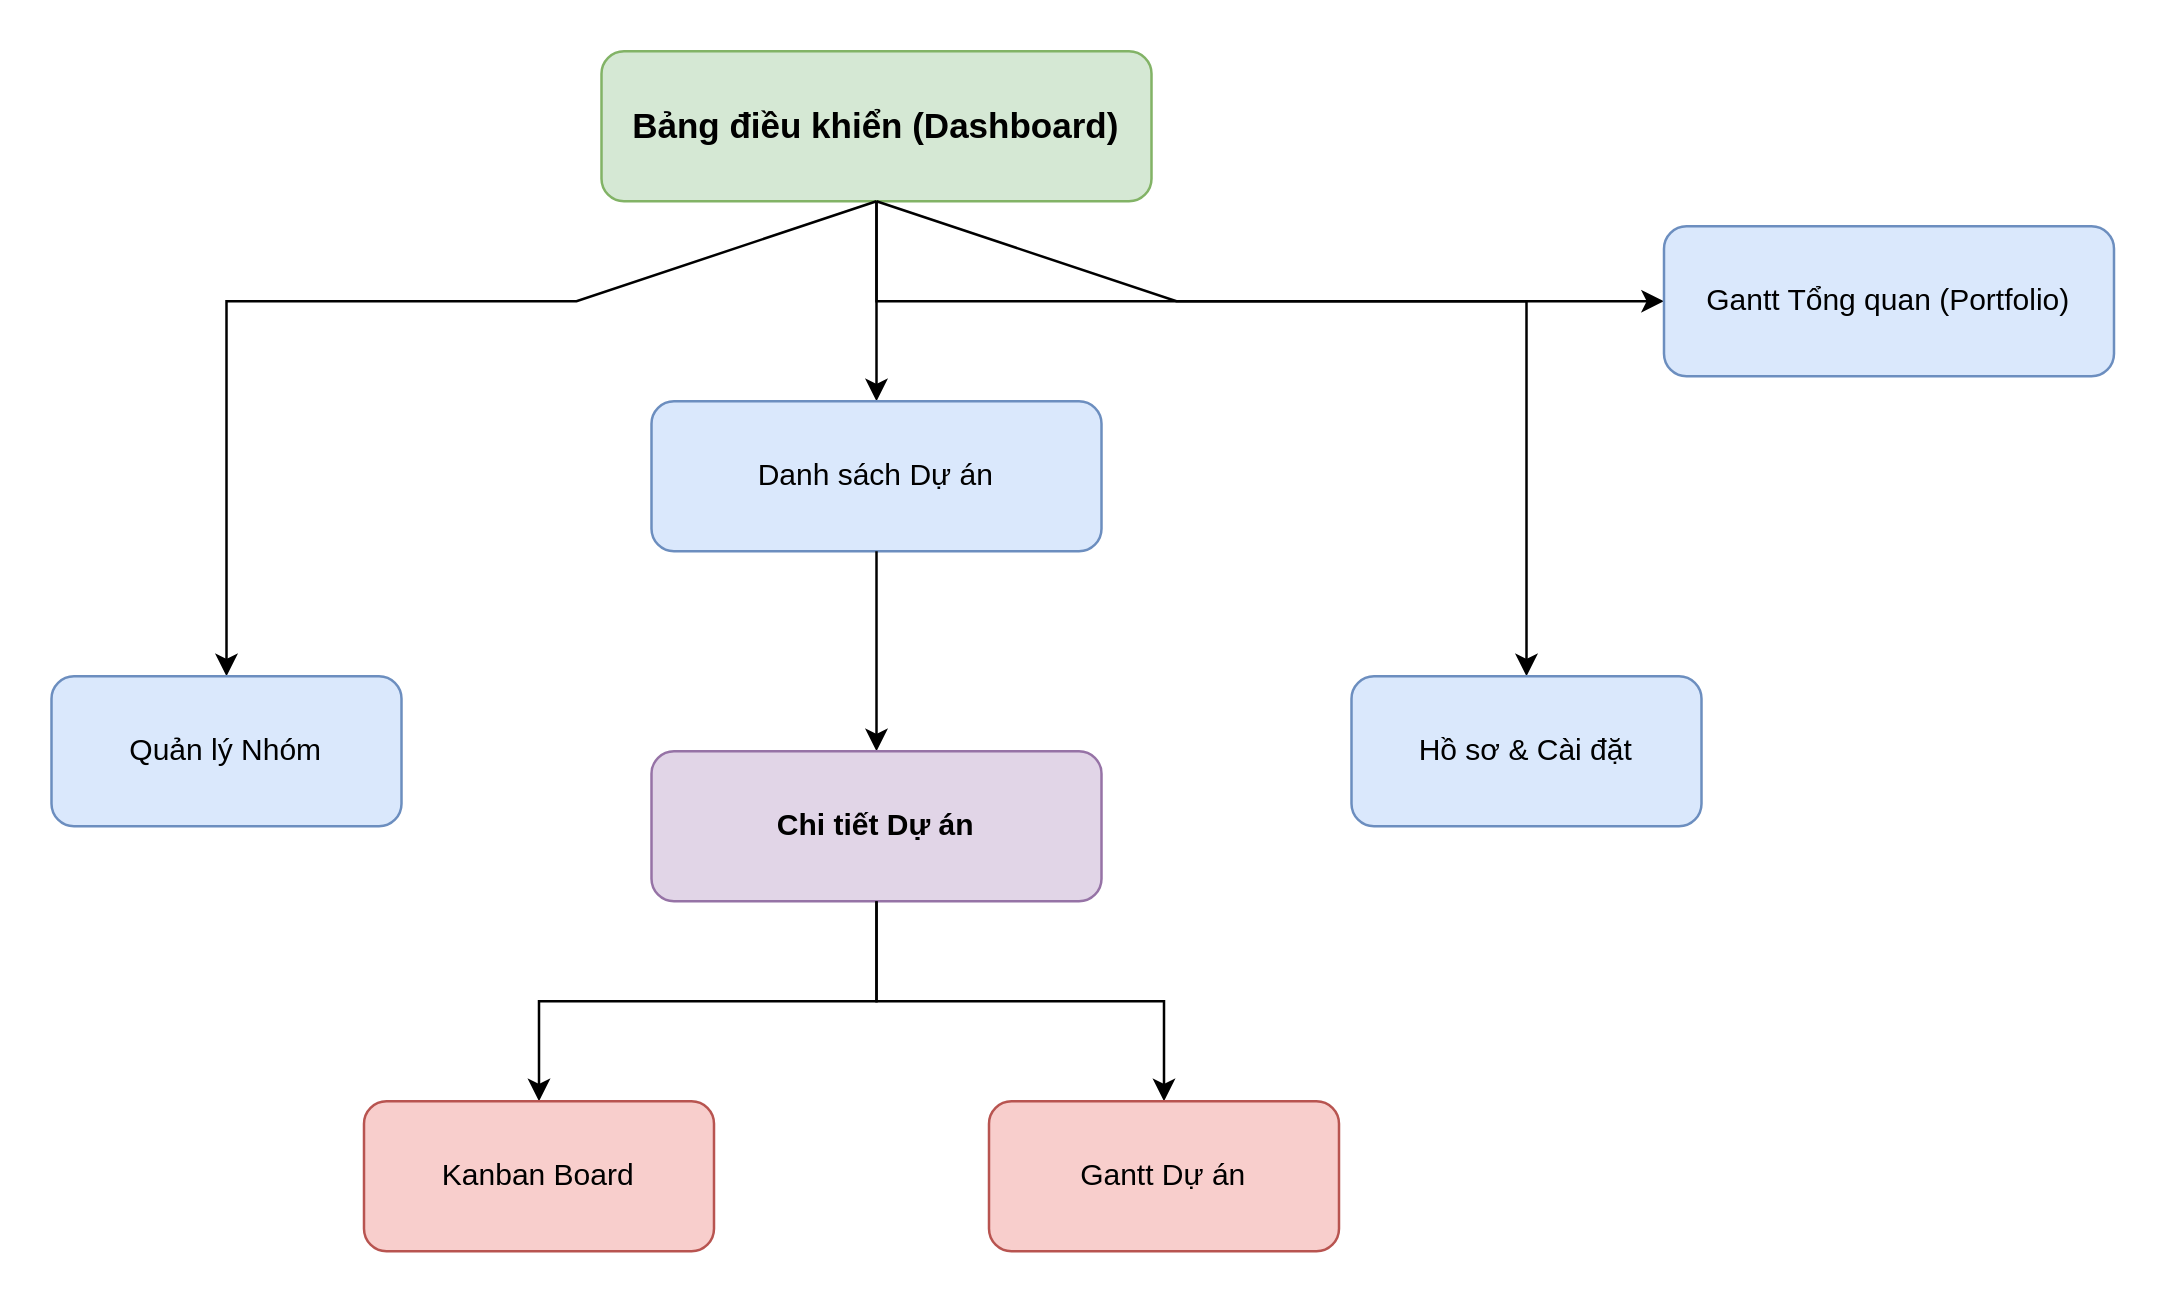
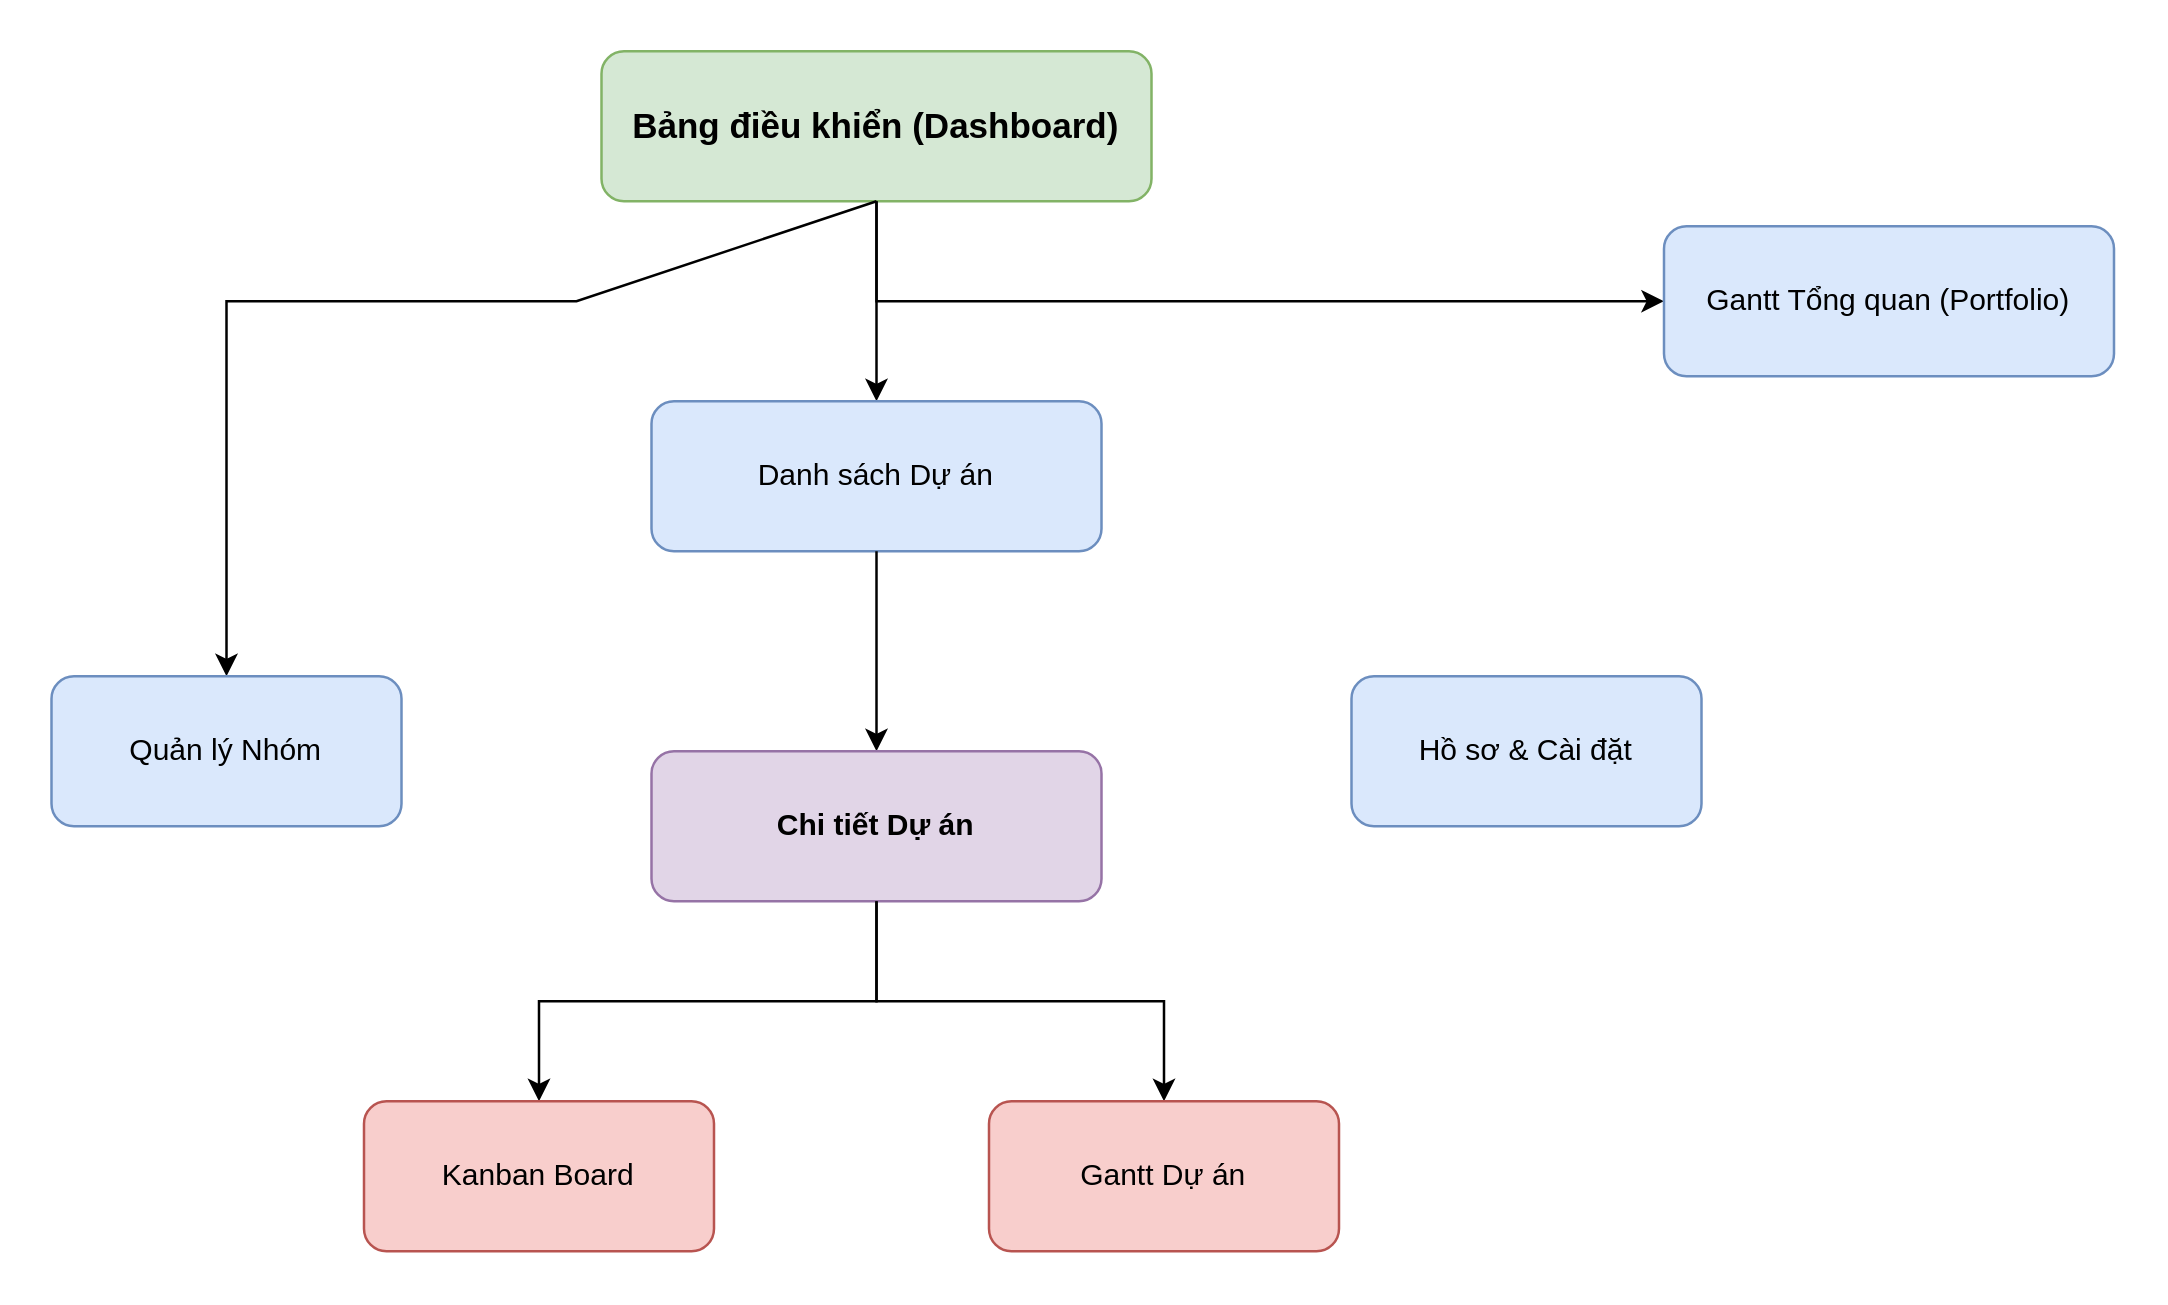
  <mxCell id="0" />
  <mxCell id="1" parent="0" />
  <mxCell id="2" value="Bảng điều khiển (Dashboard)" style="rounded=1;whiteSpace=wrap;html=1;fillColor=#d5e8d4;strokeColor=#82b366;fontStyle=1;fontSize=14;" parent="1" vertex="1"><mxGeometry x="240" y="20" width="220" height="60" as="geometry" /></mxCell>
  <mxCell id="3" value="" style="endArrow=classic;html=1;rounded=0;exitX=0.5;exitY=1;exitDx=0;exitDy=0;" parent="1" source="2" target="4" edge="1"><mxGeometry width="50" height="50" relative="1" as="geometry"><mxPoint x="360" y="90" as="sourcePoint" /><mxPoint x="350" y="160" as="targetPoint" /></mxGeometry></mxCell>
  <mxCell id="4" value="Danh sách Dự án" style="rounded=1;whiteSpace=wrap;html=1;fillColor=#dae8fc;strokeColor=#6c8ebf;" parent="1" vertex="1"><mxGeometry x="260" y="160" width="180" height="60" as="geometry" /></mxCell>
  <mxCell id="5" value="" style="endArrow=classic;html=1;rounded=0;exitX=0.5;exitY=1;exitDx=0;exitDy=0;" parent="1" source="2" target="6" edge="1"><mxGeometry width="50" height="50" relative="1" as="geometry"><mxPoint x="360" y="90" as="sourcePoint" /><mxPoint x="630" y="160" as="targetPoint" /><Array as="points"><mxPoint x="350" y="120" /><mxPoint x="630" y="120" /></Array></mxGeometry></mxCell>
  <mxCell id="6" value="Gantt Tổng quan (Portfolio)" style="rounded=1;whiteSpace=wrap;html=1;fillColor=#dae8fc;strokeColor=#6c8ebf;" parent="1" vertex="1"><mxGeometry x="665" y="90" width="180" height="60" as="geometry" /></mxCell>
  <mxCell id="7" value="" style="endArrow=classic;html=1;rounded=0;exitX=0.5;exitY=1;exitDx=0;exitDy=0;" parent="1" source="4" target="8" edge="1"><mxGeometry width="50" height="50" relative="1" as="geometry"><mxPoint x="350" y="230" as="sourcePoint" /><mxPoint x="350" y="300" as="targetPoint" /></mxGeometry></mxCell>
  <mxCell id="8" value="Chi tiết Dự án" style="rounded=1;whiteSpace=wrap;html=1;fillColor=#e1d5e7;strokeColor=#9673a6;fontStyle=1;" parent="1" vertex="1"><mxGeometry x="260" y="300" width="180" height="60" as="geometry" /></mxCell>
  <mxCell id="9" value="" style="endArrow=classic;html=1;rounded=0;exitX=0.5;exitY=1;exitDx=0;exitDy=0;" parent="1" source="8" target="10" edge="1"><mxGeometry width="50" height="50" relative="1" as="geometry"><mxPoint x="350" y="370" as="sourcePoint" /><mxPoint x="215" y="440" as="targetPoint" /><Array as="points"><mxPoint x="350" y="400" /><mxPoint x="215" y="400" /></Array></mxGeometry></mxCell>
  <mxCell id="10" value="Kanban Board" style="rounded=1;whiteSpace=wrap;html=1;fillColor=#f8cecc;strokeColor=#b85450;" parent="1" vertex="1"><mxGeometry x="145" y="440" width="140" height="60" as="geometry" /></mxCell>
  <mxCell id="11" value="" style="endArrow=classic;html=1;rounded=0;exitX=0.5;exitY=1;exitDx=0;exitDy=0;" parent="1" source="8" target="12" edge="1"><mxGeometry width="50" height="50" relative="1" as="geometry"><mxPoint x="360" y="370" as="sourcePoint" /><mxPoint x="465" y="440" as="targetPoint" /><Array as="points"><mxPoint x="350" y="400" /><mxPoint x="465" y="400" /></Array></mxGeometry></mxCell>
  <mxCell id="12" value="Gantt Dự án" style="rounded=1;whiteSpace=wrap;html=1;fillColor=#f8cecc;strokeColor=#b85450;" parent="1" vertex="1"><mxGeometry x="395" y="440" width="140" height="60" as="geometry" /></mxCell>
  <mxCell id="13" value="" style="endArrow=classic;html=1;rounded=0;exitX=0.5;exitY=1;exitDx=0;exitDy=0;" parent="1" source="2" target="14" edge="1"><mxGeometry width="50" height="50" relative="1" as="geometry"><mxPoint x="230" y="90" as="sourcePoint" /><mxPoint x="90" y="270" as="targetPoint" /><Array as="points"><mxPoint x="230" y="120" /><mxPoint x="90" y="120" /><mxPoint x="90" y="270" /></Array></mxGeometry></mxCell>
  <mxCell id="14" value="Quản lý Nhóm" style="rounded=1;whiteSpace=wrap;html=1;fillColor=#dae8fc;strokeColor=#6c8ebf;" parent="1" vertex="1"><mxGeometry x="20" y="270" width="140" height="60" as="geometry" /></mxCell>
- <mxCell id="15" value="" style="endArrow=classic;html=1;rounded=0;exitX=0.5;exitY=1;exitDx=0;exitDy=0;" parent="1" source="2" target="16" edge="1"><mxGeometry width="50" height="50" relative="1" as="geometry"><mxPoint x="470" y="90" as="sourcePoint" /><mxPoint x="610" y="270" as="targetPoint" /><Array as="points"><mxPoint x="470" y="120" /><mxPoint x="610" y="120" /><mxPoint x="610" y="270" /></Array></mxGeometry></mxCell>
  <mxCell id="16" value="Hồ sơ &amp; Cài đặt" style="rounded=1;whiteSpace=wrap;html=1;fillColor=#dae8fc;strokeColor=#6c8ebf;" parent="1" vertex="1"><mxGeometry x="540" y="270" width="140" height="60" as="geometry" /></mxCell>
